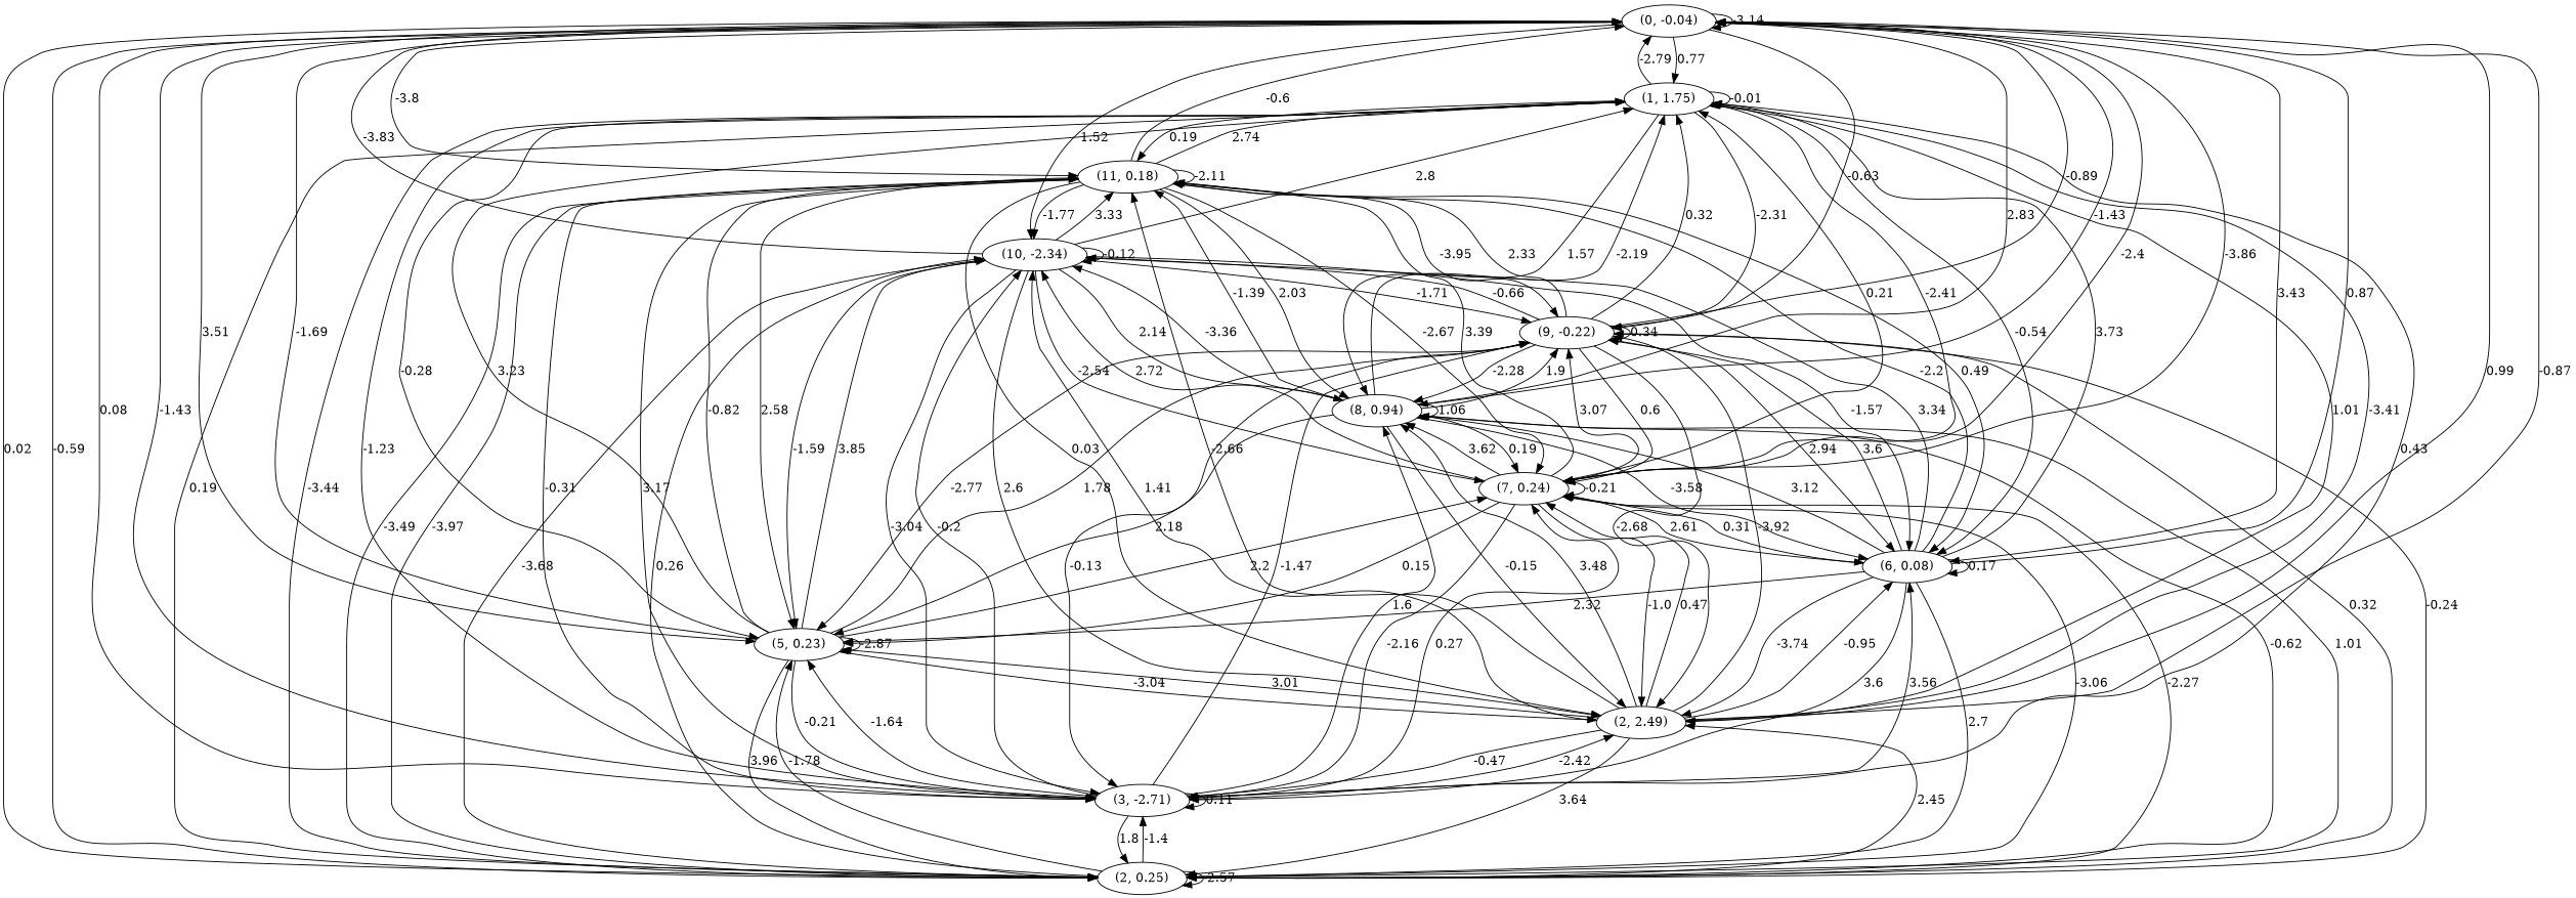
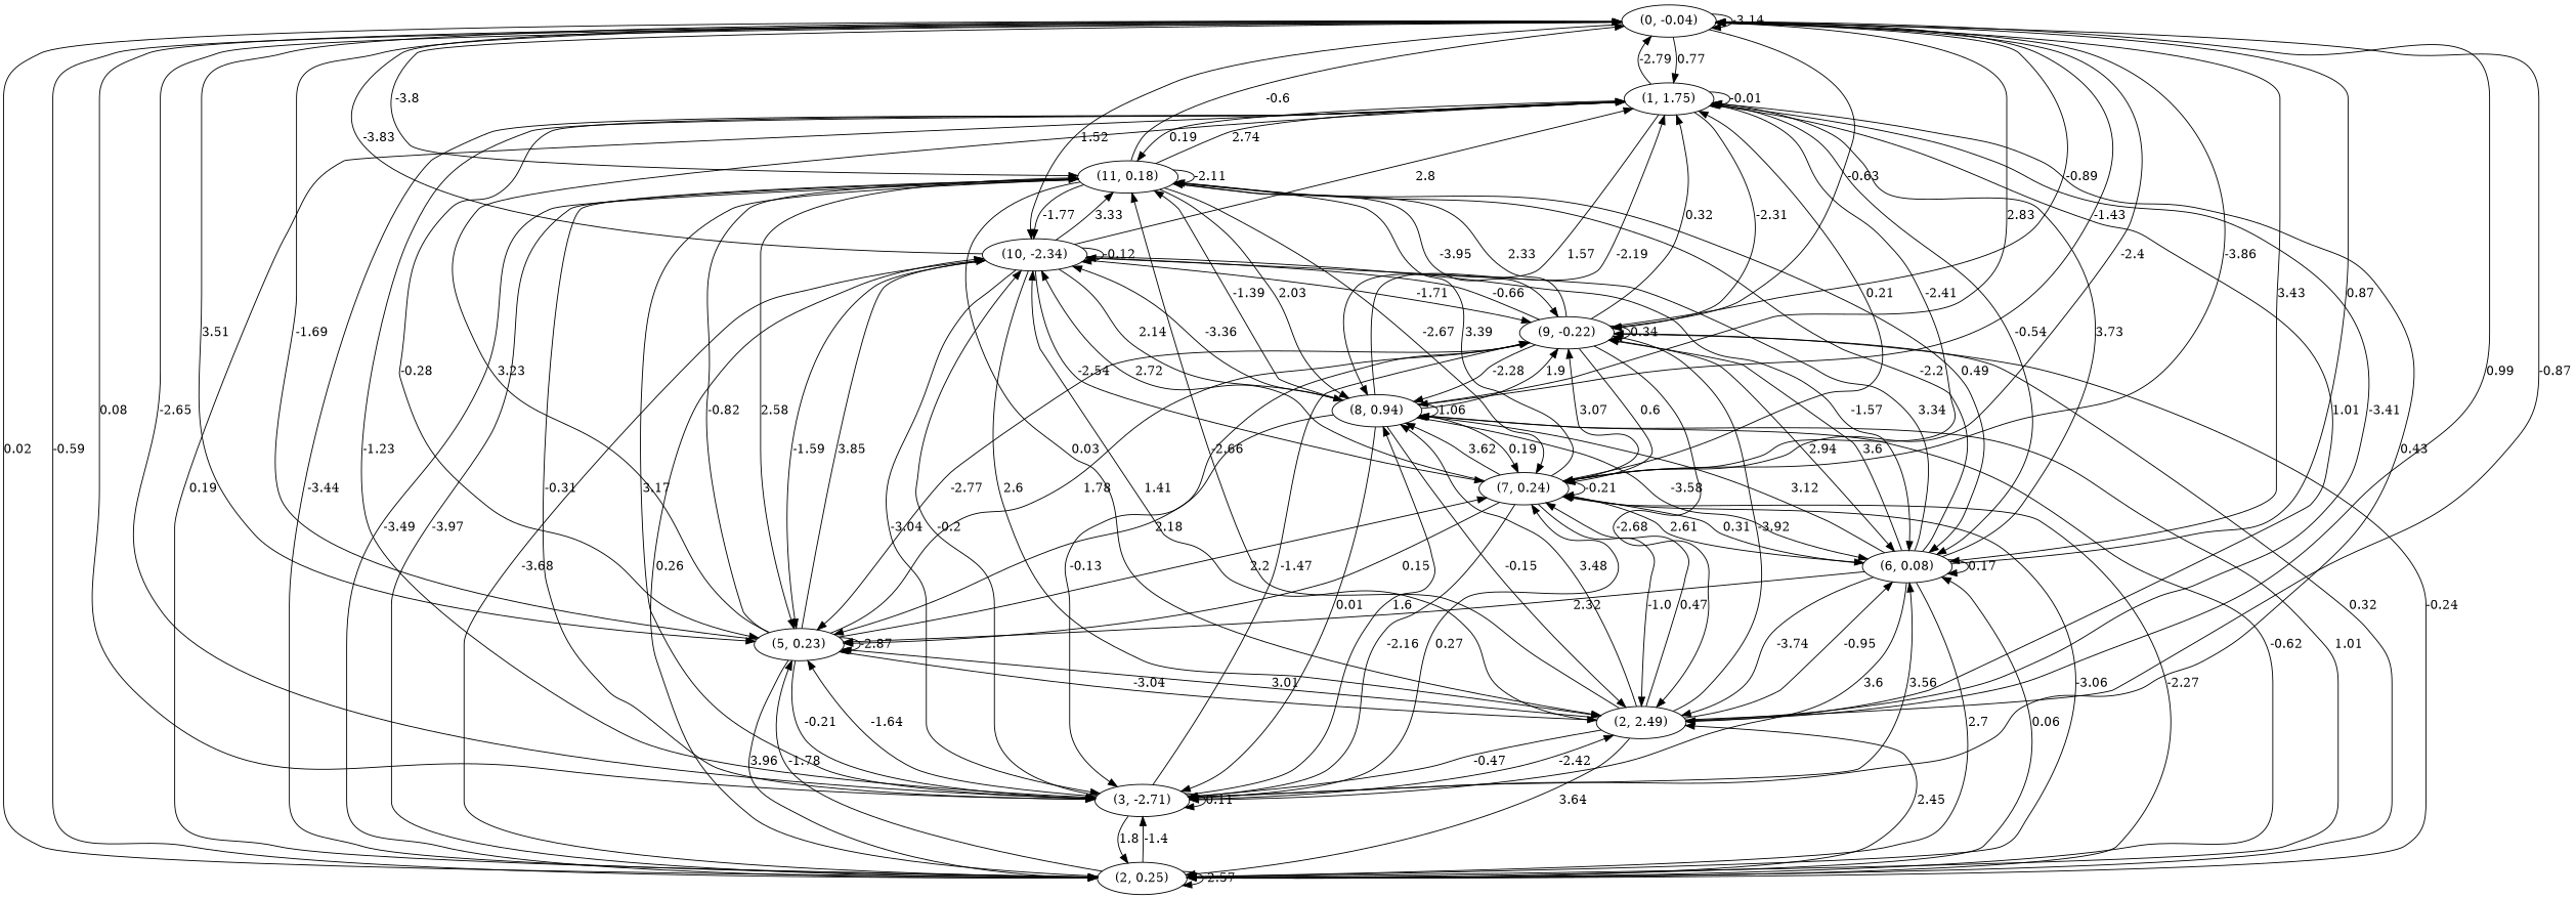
  digraph {
    n1 [label="(0, -0.04)"]
    n2 [label="(1, 1.75)"]
    n3 [label="(2, 0.25)"]
    n4 [label="(3, -2.71)"]
    n5 [label="(2, 2.49)"]
    n6 [label="(5, 0.23)"]
    n7 [label="(6, 0.08)"]
    n8 [label="(7, 0.24)"]
    n9 [label="(8, 0.94)"]
    n10 [label="(9, -0.22)"]
    n11 [label="(10, -2.34)"]
    n12 [label="(11, 0.18)"]
    n1 -> n1 [label=-3.14]
    n1 -> n2 [label=0.77]
    n1 -> n3 [label=0.02]
    n1 -> n4 [label=0.08]
    n1 -> n5 [label=0.99]
    n1 -> n6 [label=3.51]
    n1 -> n7 [label=3.43]
    n1 -> n8 [label=-2.4]
    n1 -> n9 [label=2.83]
    n1 -> n10 [label=-0.63]
    n1 -> n11 [label=1.52]
    n1 -> n12 [label=-3.8]
    n2 -> n1 [label=-2.79]
    n2 -> n2 [label=-0.01]
    n2 -> n3 [label=0.19]
    n2 -> n4 [label=-1.23]
    n2 -> n5 [label=1.01]
    n2 -> n6 [label=-0.28]
    n2 -> n7 [label=-0.54]
    n2 -> n8 [label=-2.41]
    n2 -> n9 [label=1.57]
    n2 -> n10 [label=-2.31]
    n2 -> n12 [label=0.19]
    n3 -> n1 [label=-0.59]
    n3 -> n2 [label=-3.44]
    n3 -> n3 [label=-2.57]
    n3 -> n4 [label=-1.4]
    n3 -> n5 [label=2.45]
    n3 -> n6 [label=-1.78]
+   n3 -> n7 [label=0.06]
    n3 -> n8 [label=-2.27]
    n3 -> n9 [label=1.01]
    n3 -> n10 [label=-0.24]
    n3 -> n11 [label=0.26]
    n3 -> n12 [label=-3.97]
-   n4 -> n1 [label=-1.43]
+   n4 -> n1 [label=-2.65]
    n4 -> n2 [label=0.43]
    n4 -> n3 [label=1.8]
    n4 -> n4 [label=0.11]
    n4 -> n5 [label=-2.42]
    n4 -> n6 [label=-1.64]
    n4 -> n7 [label=3.56]
    n4 -> n8 [label=0.27]
    n4 -> n9 [label=1.6]
    n4 -> n10 [label=-1.47]
    n4 -> n11 [label=-0.2]
    n4 -> n12 [label=-0.31]
    n5 -> n1 [label=-0.87]
    n5 -> n2 [label=-3.41]
    n5 -> n3 [label=3.64]
    n5 -> n4 [label=-0.47]
    n5 -> n6 [label=3.01]
    n5 -> n7 [label=-0.95]
    n5 -> n8 [label=0.47]
    n5 -> n9 [label=3.48]
    n5 -> n10 [label=-3.92]
    n5 -> n11 [label=1.41]
    n5 -> n12 [label=-2.66]
    n6 -> n1 [label=-1.69]
    n6 -> n2 [label=3.23]
    n6 -> n3 [label=3.96]
    n6 -> n4 [label=-0.21]
    n6 -> n5 [label=-3.04]
    n6 -> n6 [label=-2.87]
    n6 -> n8 [label=2.2]
    n6 -> n10 [label=1.78]
    n6 -> n11 [label=3.85]
    n6 -> n12 [label=-0.82]
    n7 -> n1 [label=0.87]
    n7 -> n2 [label=3.73]
    n7 -> n3 [label=2.7]
    n7 -> n4 [label=3.6]
    n7 -> n5 [label=-3.74]
    n7 -> n6 [label=2.32]
    n7 -> n7 [label=0.17]
    n7 -> n8 [label=0.31]
    n7 -> n9 [label=3.12]
    n7 -> n10 [label=3.6]
    n7 -> n11 [label=3.34]
    n7 -> n12 [label=-2.2]
    n8 -> n1 [label=-3.86]
    n8 -> n2 [label=0.21]
    n8 -> n3 [label=-3.06]
    n8 -> n4 [label=-2.16]
    n8 -> n5 [label=-1.0]
    n8 -> n6 [label=0.15]
    n8 -> n7 [label=2.61]
    n8 -> n8 [label=-0.21]
    n8 -> n9 [label=3.62]
    n8 -> n10 [label=3.07]
    n8 -> n11 [label=2.72]
    n8 -> n12 [label=3.39]
    n9 -> n1 [label=-1.43]
    n9 -> n2 [label=-2.19]
    n9 -> n3 [label=-0.62]
+   n9 -> n4 [label=0.01]
    n9 -> n5 [label=-0.15]
    n9 -> n6 [label=2.18]
    n9 -> n7 [label=-3.58]
    n9 -> n8 [label=0.19]
    n9 -> n9 [label=1.06]
    n9 -> n10 [label=1.9]
    n9 -> n11 [label=-3.36]
    n9 -> n12 [label=-1.39]
    n10 -> n1 [label=-0.89]
    n10 -> n2 [label=0.32]
    n10 -> n3 [label=0.32]
    n10 -> n4 [label=-0.13]
    n10 -> n5 [label=-2.68]
    n10 -> n6 [label=-2.77]
    n10 -> n7 [label=2.94]
    n10 -> n8 [label=0.6]
    n10 -> n9 [label=-2.28]
    n10 -> n10 [label=0.34]
    n10 -> n11 [label=-0.66]
    n10 -> n12 [label=2.33]
    n11 -> n1 [label=-3.83]
    n11 -> n2 [label=2.8]
    n11 -> n3 [label=-3.68]
    n11 -> n4 [label=-3.04]
    n11 -> n5 [label=2.6]
    n11 -> n6 [label=-1.59]
    n11 -> n7 [label=-1.57]
    n11 -> n8 [label=-2.54]
    n11 -> n9 [label=2.14]
    n11 -> n10 [label=-1.71]
    n11 -> n11 [label=-0.12]
    n11 -> n12 [label=3.33]
    n12 -> n1 [label=-0.6]
    n12 -> n2 [label=2.74]
    n12 -> n3 [label=-3.49]
    n12 -> n4 [label=3.17]
    n12 -> n5 [label=0.03]
    n12 -> n6 [label=2.58]
    n12 -> n7 [label=0.49]
    n12 -> n8 [label=-2.67]
    n12 -> n9 [label=2.03]
    n12 -> n10 [label=-3.95]
    n12 -> n11 [label=-1.77]
    n12 -> n12 [label=-2.11]
  }
